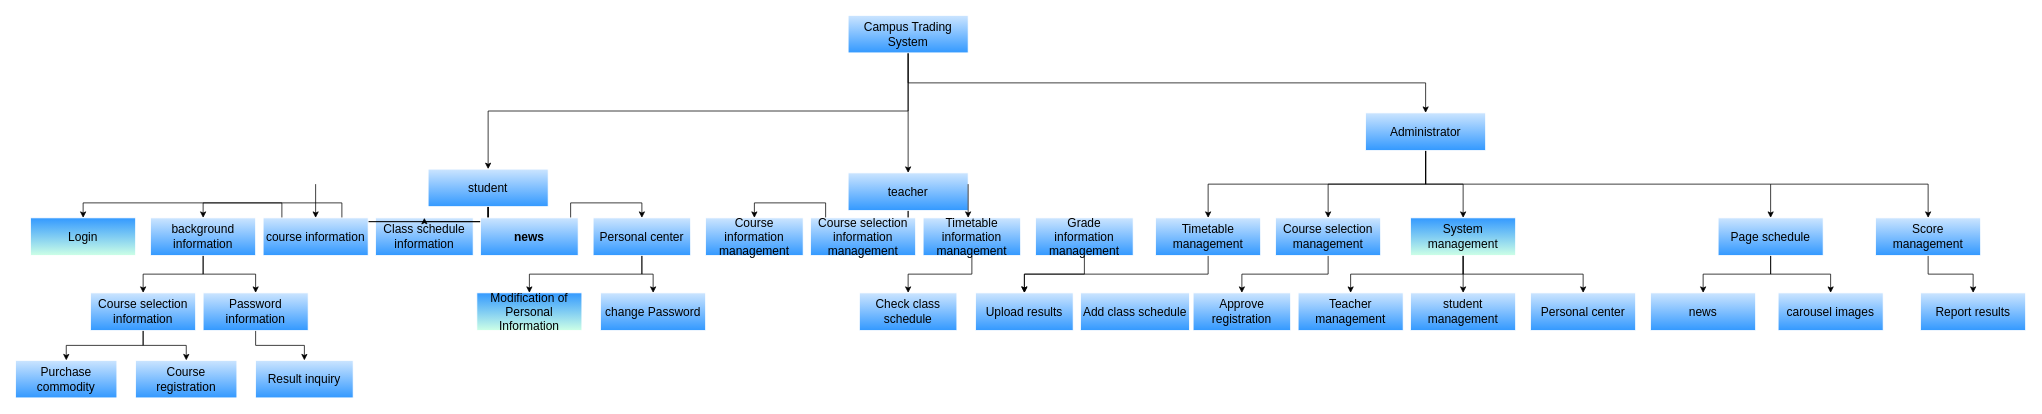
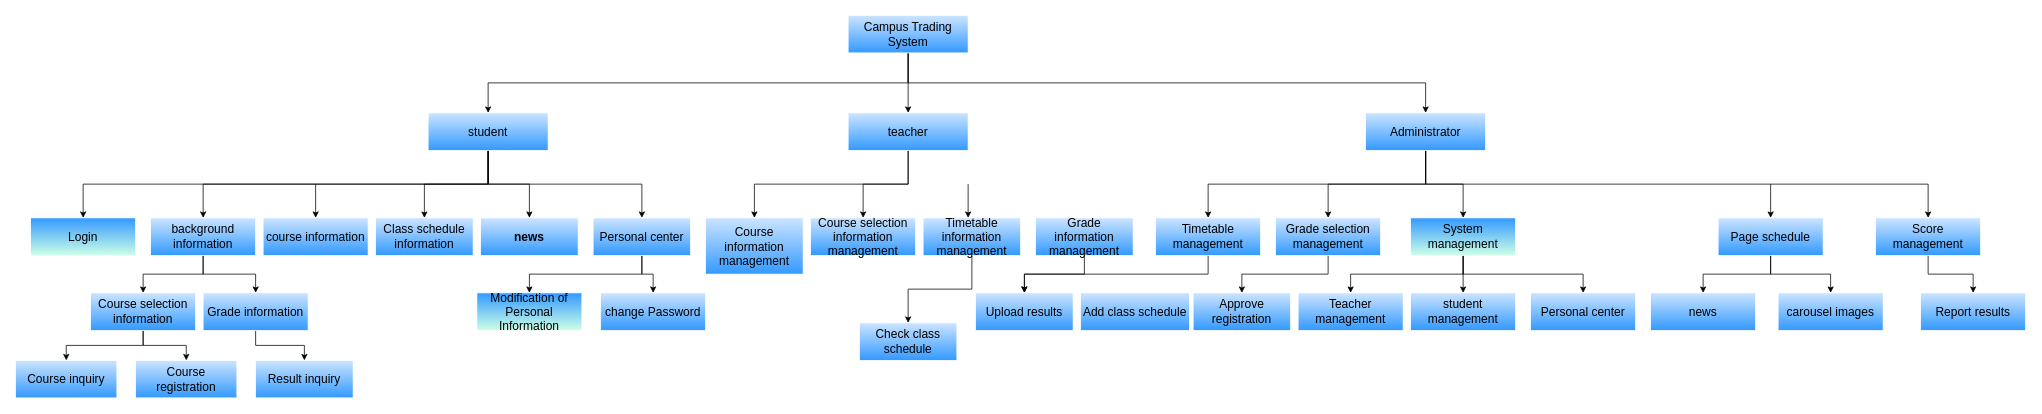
  <mxCell id="0" />
  <mxCell id="1" parent="0" />
  <mxCell id="2" style="edgeStyle=orthogonalEdgeStyle;rounded=0;orthogonalLoop=1;jettySize=auto;html=1;exitX=0.5;exitY=1;exitDx=0;exitDy=0;strokeColor=#000000;fontSize=16;" parent="1" source="5" target="22" edge="1"><mxGeometry relative="1" as="geometry" /></mxCell>
  <mxCell id="3" style="edgeStyle=orthogonalEdgeStyle;rounded=0;orthogonalLoop=1;jettySize=auto;html=1;exitX=0.5;exitY=1;exitDx=0;exitDy=0;entryX=0.5;entryY=0;entryDx=0;entryDy=0;fontSize=16;" parent="1" source="5" target="8" edge="1"><mxGeometry relative="1" as="geometry" /></mxCell>
  <mxCell id="4" style="edgeStyle=orthogonalEdgeStyle;rounded=0;orthogonalLoop=1;jettySize=auto;html=1;exitX=0.5;exitY=1;exitDx=0;exitDy=0;entryX=0.5;entryY=0;entryDx=0;entryDy=0;strokeColor=#000000;fontSize=16;" parent="1" source="5" target="28" edge="1"><mxGeometry relative="1" as="geometry" /></mxCell>
  <mxCell id="5" value="Campus Trading System" style="rounded=0;whiteSpace=wrap;html=1;fillColor=#3399FF;strokeColor=#FFFFFF;gradientColor=#CCE5FF;gradientDirection=north;fontSize=16;" parent="1" vertex="1"><mxGeometry x="1130" y="20" width="160" height="50" as="geometry" /></mxCell>
  <mxCell id="6" style="edgeStyle=orthogonalEdgeStyle;rounded=0;orthogonalLoop=1;jettySize=auto;html=1;exitX=0.5;exitY=1;exitDx=0;exitDy=0;entryX=0.5;entryY=0;entryDx=0;entryDy=0;fontSize=16;" parent="1" source="8" target="12" edge="1"><mxGeometry relative="1" as="geometry" /></mxCell>
  <mxCell id="7" style="edgeStyle=orthogonalEdgeStyle;rounded=0;orthogonalLoop=1;jettySize=auto;html=1;exitX=0.5;exitY=1;exitDx=0;exitDy=0;fontSize=16;" parent="1" source="8" target="13" edge="1"><mxGeometry relative="1" as="geometry" /></mxCell>
- <mxCell id="8" value="teacher" style="rounded=0;whiteSpace=wrap;html=1;fillColor=#3399FF;strokeColor=#FFFFFF;gradientColor=#CCE5FF;gradientDirection=north;fontSize=16;" parent="1" vertex="1"><mxGeometry x="1130" y="230" width="160" height="50" as="geometry" /></mxCell>
+ <mxCell id="8" value="teacher" style="rounded=0;whiteSpace=wrap;html=1;fillColor=#3399FF;strokeColor=#FFFFFF;gradientColor=#CCE5FF;gradientDirection=north;fontSize=16;" parent="1" vertex="1"><mxGeometry x="1130" y="150" width="160" height="50" as="geometry" /></mxCell>
  <mxCell id="9" style="edgeStyle=orthogonalEdgeStyle;rounded=0;orthogonalLoop=1;jettySize=auto;html=1;exitX=0.5;exitY=1;exitDx=0;exitDy=0;fontSize=16;" parent="1" source="11" target="29" edge="1"><mxGeometry relative="1" as="geometry" /></mxCell>
  <mxCell id="10" style="edgeStyle=orthogonalEdgeStyle;rounded=0;orthogonalLoop=1;jettySize=auto;html=1;exitX=0.5;exitY=1;exitDx=0;exitDy=0;entryX=0.5;entryY=0;entryDx=0;entryDy=0;fontSize=16;" parent="1" source="11" target="48" edge="1"><mxGeometry relative="1" as="geometry" /></mxCell>
  <mxCell id="11" value="Personal center" style="rounded=0;whiteSpace=wrap;html=1;fillColor=#3399FF;strokeColor=#FFFFFF;gradientColor=#CCE5FF;gradientDirection=north;fontSize=16;" parent="1" vertex="1"><mxGeometry x="790" y="290" width="130" height="50" as="geometry" /></mxCell>
- <mxCell id="12" value="Course information management" style="rounded=0;whiteSpace=wrap;html=1;fillColor=#3399FF;strokeColor=#FFFFFF;gradientColor=#CCE5FF;gradientDirection=north;fontSize=16;" parent="1" vertex="1"><mxGeometry x="940" y="290" width="130" height="50" as="geometry" /></mxCell>
+ <mxCell id="12" value="Course information management" style="rounded=0;whiteSpace=wrap;html=1;fillColor=#3399FF;strokeColor=#FFFFFF;gradientColor=#CCE5FF;gradientDirection=north;fontSize=16;" parent="1" vertex="1"><mxGeometry x="940" y="290" width="130" height="75" as="geometry" /></mxCell>
  <mxCell id="13" value="Course selection information management" style="rounded=0;whiteSpace=wrap;html=1;fillColor=#3399FF;strokeColor=#FFFFFF;gradientColor=#CCE5FF;gradientDirection=north;fontSize=16;" parent="1" vertex="1"><mxGeometry x="1080" y="290" width="140" height="50" as="geometry" /></mxCell>
  <mxCell id="14" style="edgeStyle=orthogonalEdgeStyle;rounded=0;orthogonalLoop=1;jettySize=auto;html=1;exitX=0.5;exitY=1;exitDx=0;exitDy=0;entryX=0.5;entryY=0;entryDx=0;entryDy=0;fontSize=16;" parent="1" source="16" target="53" edge="1"><mxGeometry relative="1" as="geometry" /></mxCell>
  <mxCell id="15" style="edgeStyle=orthogonalEdgeStyle;rounded=0;orthogonalLoop=1;jettySize=auto;html=1;exitX=0.5;exitY=1;exitDx=0;exitDy=0;entryX=0.5;entryY=0;entryDx=0;entryDy=0;fontSize=16;" parent="1" source="16" target="50" edge="1"><mxGeometry relative="1" as="geometry" /></mxCell>
  <mxCell id="16" value="background information" style="rounded=0;whiteSpace=wrap;html=1;fillColor=#3399FF;strokeColor=#FFFFFF;gradientColor=#CCE5FF;gradientDirection=north;fontSize=16;" parent="1" vertex="1"><mxGeometry x="200" y="290" width="140" height="50" as="geometry" /></mxCell>
  <mxCell id="17" value="Class schedule information" style="rounded=0;whiteSpace=wrap;html=1;fillColor=#3399FF;strokeColor=#FFFFFF;gradientColor=#CCE5FF;gradientDirection=north;fontSize=16;" parent="1" vertex="1"><mxGeometry x="500" y="290" width="130" height="50" as="geometry" /></mxCell>
  <mxCell id="18" style="edgeStyle=orthogonalEdgeStyle;rounded=0;orthogonalLoop=1;jettySize=auto;html=1;exitX=0.5;exitY=1;exitDx=0;exitDy=0;fontSize=16;" parent="1" source="22" target="34" edge="1"><mxGeometry relative="1" as="geometry" /></mxCell>
  <mxCell id="19" style="edgeStyle=orthogonalEdgeStyle;rounded=0;orthogonalLoop=1;jettySize=auto;html=1;exitX=0.5;exitY=1;exitDx=0;exitDy=0;fontSize=16;" parent="1" source="22" target="36" edge="1"><mxGeometry relative="1" as="geometry" /></mxCell>
  <mxCell id="20" style="edgeStyle=orthogonalEdgeStyle;rounded=0;orthogonalLoop=1;jettySize=auto;html=1;exitX=0.5;exitY=1;exitDx=0;exitDy=0;entryX=0.5;entryY=0;entryDx=0;entryDy=0;fontSize=16;" parent="1" source="22" target="38" edge="1"><mxGeometry relative="1" as="geometry" /></mxCell>
  <mxCell id="21" style="edgeStyle=orthogonalEdgeStyle;rounded=0;orthogonalLoop=1;jettySize=auto;html=1;exitX=0.5;exitY=1;exitDx=0;exitDy=0;fontSize=16;" parent="1" source="22" target="45" edge="1"><mxGeometry relative="1" as="geometry" /></mxCell>
  <mxCell id="22" value="Administrator" style="rounded=0;whiteSpace=wrap;html=1;fillColor=#3399FF;strokeColor=#FFFFFF;gradientColor=#CCE5FF;gradientDirection=north;fontSize=16;" parent="1" vertex="1"><mxGeometry x="1820" y="150" width="160" height="50" as="geometry" /></mxCell>
  <mxCell id="23" style="edgeStyle=orthogonalEdgeStyle;rounded=0;orthogonalLoop=1;jettySize=auto;html=1;exitX=0.5;exitY=1;exitDx=0;exitDy=0;fontSize=16;" parent="1" source="28" target="30" edge="1"><mxGeometry relative="1" as="geometry" /></mxCell>
  <mxCell id="24" style="edgeStyle=orthogonalEdgeStyle;rounded=0;orthogonalLoop=1;jettySize=auto;html=1;exitX=0.5;exitY=1;exitDx=0;exitDy=0;fontSize=16;" parent="1" source="28" target="16" edge="1"><mxGeometry relative="1" as="geometry" /></mxCell>
  <mxCell id="25" style="edgeStyle=orthogonalEdgeStyle;rounded=0;orthogonalLoop=1;jettySize=auto;html=1;exitX=0.5;exitY=1;exitDx=0;exitDy=0;entryX=0.5;entryY=0;entryDx=0;entryDy=0;fontSize=16;" parent="1" source="28" target="17" edge="1"><mxGeometry relative="1" as="geometry" /></mxCell>
  <mxCell id="26" style="edgeStyle=orthogonalEdgeStyle;rounded=0;orthogonalLoop=1;jettySize=auto;html=1;exitX=0.5;exitY=1;exitDx=0;exitDy=0;entryX=0.5;entryY=0;entryDx=0;entryDy=0;fontSize=16;" parent="1" source="28" target="11" edge="1"><mxGeometry relative="1" as="geometry" /></mxCell>
  <mxCell id="27" style="edgeStyle=orthogonalEdgeStyle;rounded=0;orthogonalLoop=1;jettySize=auto;html=1;fontSize=16;" parent="1" source="28" target="59" edge="1"><mxGeometry relative="1" as="geometry" /></mxCell>
- <mxCell id="28" value="student" style="rounded=0;whiteSpace=wrap;html=1;fillColor=#3399FF;strokeColor=#FFFFFF;gradientColor=#CCE5FF;gradientDirection=north;fontSize=16;" parent="1" vertex="1"><mxGeometry x="570" y="225" width="160" height="50" as="geometry" /></mxCell>
+ <mxCell id="28" value="student" style="rounded=0;whiteSpace=wrap;html=1;fillColor=#3399FF;strokeColor=#FFFFFF;gradientColor=#CCE5FF;gradientDirection=north;fontSize=16;" parent="1" vertex="1"><mxGeometry x="570" y="150" width="160" height="50" as="geometry" /></mxCell>
  <mxCell id="29" value="Modification of Personal Information" style="rounded=0;whiteSpace=wrap;html=1;fillColor=#3399FF;strokeColor=#FFFFFF;gradientColor=#CCFFE6;gradientDirection=south;fontSize=16;" parent="1" vertex="1"><mxGeometry x="635" y="390" width="140" height="50" as="geometry" /></mxCell>
  <mxCell id="30" value="Login" style="rounded=0;whiteSpace=wrap;html=1;fillColor=#3399FF;strokeColor=#FFFFFF;gradientColor=#CCFFE6;gradientDirection=south;fontSize=16;" parent="1" vertex="1"><mxGeometry x="40" y="290" width="140" height="50" as="geometry" /></mxCell>
  <mxCell id="31" style="edgeStyle=orthogonalEdgeStyle;rounded=0;orthogonalLoop=1;jettySize=auto;html=1;exitX=0.5;exitY=1;exitDx=0;exitDy=0;entryX=0.5;entryY=0;entryDx=0;entryDy=0;fontSize=16;" parent="1" source="34" target="41" edge="1"><mxGeometry relative="1" as="geometry" /></mxCell>
  <mxCell id="32" style="edgeStyle=orthogonalEdgeStyle;rounded=0;orthogonalLoop=1;jettySize=auto;html=1;exitX=0.5;exitY=1;exitDx=0;exitDy=0;entryX=0.5;entryY=0;entryDx=0;entryDy=0;fontSize=16;" parent="1" source="34" target="39" edge="1"><mxGeometry relative="1" as="geometry" /></mxCell>
  <mxCell id="33" style="edgeStyle=orthogonalEdgeStyle;rounded=0;orthogonalLoop=1;jettySize=auto;html=1;exitX=0.5;exitY=1;exitDx=0;exitDy=0;entryX=0.5;entryY=0;entryDx=0;entryDy=0;fontSize=16;" parent="1" source="34" target="40" edge="1"><mxGeometry relative="1" as="geometry" /></mxCell>
  <mxCell id="34" value="System management" style="rounded=0;whiteSpace=wrap;html=1;fillColor=#3399FF;strokeColor=#FFFFFF;gradientColor=#CCFFE6;gradientDirection=south;fontSize=16;" parent="1" vertex="1"><mxGeometry x="1880" y="290" width="140" height="50" as="geometry" /></mxCell>
  <mxCell id="35" style="edgeStyle=orthogonalEdgeStyle;rounded=0;orthogonalLoop=1;jettySize=auto;html=1;exitX=0.5;exitY=1;exitDx=0;exitDy=0;entryX=0.5;entryY=0;entryDx=0;entryDy=0;fontSize=16;" parent="1" source="36" target="54" edge="1"><mxGeometry relative="1" as="geometry" /></mxCell>
- <mxCell id="36" value="Course selection management" style="rounded=0;whiteSpace=wrap;html=1;fillColor=#3399FF;strokeColor=#FFFFFF;gradientColor=#CCE5FF;gradientDirection=north;fontSize=16;" parent="1" vertex="1"><mxGeometry x="1700" y="290" width="140" height="50" as="geometry" /></mxCell>
+ <mxCell id="36" value="Grade selection management" style="rounded=0;whiteSpace=wrap;html=1;fillColor=#3399FF;strokeColor=#FFFFFF;gradientColor=#CCE5FF;gradientDirection=north;fontSize=16;" parent="1" vertex="1"><mxGeometry x="1700" y="290" width="140" height="50" as="geometry" /></mxCell>
  <mxCell id="37" style="edgeStyle=orthogonalEdgeStyle;rounded=0;orthogonalLoop=1;jettySize=auto;html=1;exitX=0.5;exitY=1;exitDx=0;exitDy=0;fontSize=16;" parent="1" source="38" target="68" edge="1"><mxGeometry relative="1" as="geometry" /></mxCell>
  <mxCell id="38" value="Timetable management" style="rounded=0;whiteSpace=wrap;html=1;fillColor=#3399FF;strokeColor=#FFFFFF;gradientColor=#CCE5FF;gradientDirection=north;fontSize=16;" parent="1" vertex="1"><mxGeometry x="1540" y="290" width="140" height="50" as="geometry" /></mxCell>
  <mxCell id="39" value="Teacher management" style="rounded=0;whiteSpace=wrap;html=1;fillColor=#3399FF;strokeColor=#FFFFFF;gradientColor=#CCE5FF;gradientDirection=north;fontSize=16;" parent="1" vertex="1"><mxGeometry x="1730" y="390" width="140" height="50" as="geometry" /></mxCell>
  <mxCell id="40" value="student management" style="rounded=0;whiteSpace=wrap;html=1;fillColor=#3399FF;strokeColor=#FFFFFF;gradientColor=#CCE5FF;gradientDirection=north;fontSize=16;" parent="1" vertex="1"><mxGeometry x="1880" y="390" width="140" height="50" as="geometry" /></mxCell>
  <mxCell id="41" value="Personal center" style="rounded=0;whiteSpace=wrap;html=1;fillColor=#3399FF;strokeColor=#FFFFFF;gradientColor=#CCE5FF;gradientDirection=north;fontSize=16;" parent="1" vertex="1"><mxGeometry x="2040" y="390" width="140" height="50" as="geometry" /></mxCell>
  <mxCell id="42" value="Add class schedule" style="rounded=0;whiteSpace=wrap;html=1;fillColor=#3399FF;strokeColor=#FFFFFF;gradientColor=#CCE5FF;gradientDirection=north;fontSize=16;" parent="1" vertex="1"><mxGeometry x="1440" y="390" width="145" height="50" as="geometry" /></mxCell>
  <mxCell id="43" style="edgeStyle=orthogonalEdgeStyle;rounded=0;orthogonalLoop=1;jettySize=auto;html=1;exitX=0.5;exitY=1;exitDx=0;exitDy=0;entryX=0.5;entryY=0;entryDx=0;entryDy=0;fontSize=16;" parent="1" source="45" target="47" edge="1"><mxGeometry relative="1" as="geometry" /></mxCell>
  <mxCell id="44" style="edgeStyle=orthogonalEdgeStyle;rounded=0;orthogonalLoop=1;jettySize=auto;html=1;exitX=0.5;exitY=1;exitDx=0;exitDy=0;entryX=0.5;entryY=0;entryDx=0;entryDy=0;fontSize=16;" parent="1" source="45" target="46" edge="1"><mxGeometry relative="1" as="geometry" /></mxCell>
  <mxCell id="45" value="Page schedule" style="rounded=0;whiteSpace=wrap;html=1;fillColor=#3399FF;strokeColor=#FFFFFF;gradientColor=#CCE5FF;gradientDirection=north;fontSize=16;" parent="1" vertex="1"><mxGeometry x="2290" y="290" width="140" height="50" as="geometry" /></mxCell>
  <mxCell id="46" value="carousel images" style="rounded=0;whiteSpace=wrap;html=1;fillColor=#3399FF;strokeColor=#FFFFFF;gradientColor=#CCE5FF;gradientDirection=north;fontSize=16;" parent="1" vertex="1"><mxGeometry x="2370" y="390" width="140" height="50" as="geometry" /></mxCell>
  <mxCell id="47" value="news" style="rounded=0;whiteSpace=wrap;html=1;fillColor=#3399FF;strokeColor=#FFFFFF;gradientColor=#CCE5FF;gradientDirection=north;fontSize=16;" parent="1" vertex="1"><mxGeometry x="2200" y="390" width="140" height="50" as="geometry" /></mxCell>
  <mxCell id="48" value="change Password" style="rounded=0;whiteSpace=wrap;html=1;fillColor=#3399FF;strokeColor=#FFFFFF;gradientColor=#CCE5FF;gradientDirection=north;fontSize=16;" parent="1" vertex="1"><mxGeometry x="800" y="390" width="140" height="50" as="geometry" /></mxCell>
  <mxCell id="49" style="edgeStyle=orthogonalEdgeStyle;rounded=0;orthogonalLoop=1;jettySize=auto;html=1;exitX=0.5;exitY=1;exitDx=0;exitDy=0;entryX=0.5;entryY=0;entryDx=0;entryDy=0;fontSize=16;" parent="1" source="50" target="56" edge="1"><mxGeometry relative="1" as="geometry" /></mxCell>
- <mxCell id="50" value="Password information" style="rounded=0;whiteSpace=wrap;html=1;fillColor=#3399FF;strokeColor=#FFFFFF;gradientColor=#CCE5FF;gradientDirection=north;fontSize=16;" parent="1" vertex="1"><mxGeometry x="270" y="390" width="140" height="50" as="geometry" /></mxCell>
+ <mxCell id="50" value="Grade information" style="rounded=0;whiteSpace=wrap;html=1;fillColor=#3399FF;strokeColor=#FFFFFF;gradientColor=#CCE5FF;gradientDirection=north;fontSize=16;" parent="1" vertex="1"><mxGeometry x="270" y="390" width="140" height="50" as="geometry" /></mxCell>
  <mxCell id="51" style="edgeStyle=orthogonalEdgeStyle;rounded=0;orthogonalLoop=1;jettySize=auto;html=1;exitX=0.5;exitY=1;exitDx=0;exitDy=0;entryX=0.5;entryY=0;entryDx=0;entryDy=0;fontSize=16;" parent="1" source="53" target="55" edge="1"><mxGeometry relative="1" as="geometry" /></mxCell>
  <mxCell id="52" style="edgeStyle=orthogonalEdgeStyle;rounded=0;orthogonalLoop=1;jettySize=auto;html=1;fontSize=16;" parent="1" source="53" target="63" edge="1"><mxGeometry relative="1" as="geometry" /></mxCell>
  <mxCell id="53" value="Course selection information" style="rounded=0;whiteSpace=wrap;html=1;fillColor=#3399FF;strokeColor=#FFFFFF;gradientColor=#CCE5FF;gradientDirection=north;fontSize=16;" parent="1" vertex="1"><mxGeometry x="120" y="390" width="140" height="50" as="geometry" /></mxCell>
  <mxCell id="54" value="Approve registration" style="rounded=0;whiteSpace=wrap;html=1;fillColor=#3399FF;strokeColor=#FFFFFF;gradientColor=#CCE5FF;gradientDirection=north;fontSize=16;" parent="1" vertex="1"><mxGeometry x="1590" y="390" width="130" height="50" as="geometry" /></mxCell>
  <mxCell id="55" value="Purchase commodity" style="rounded=0;whiteSpace=wrap;html=1;fillColor=#3399FF;strokeColor=#FFFFFF;gradientColor=#CCE5FF;gradientDirection=north;fontSize=16;" parent="1" vertex="1"><mxGeometry x="20" y="480" width="135" height="50" as="geometry" /></mxCell>
  <mxCell id="56" value="Result inquiry" style="rounded=0;whiteSpace=wrap;html=1;fillColor=#3399FF;strokeColor=#FFFFFF;gradientColor=#CCE5FF;gradientDirection=north;fontSize=16;" parent="1" vertex="1"><mxGeometry x="340" y="480" width="130" height="50" as="geometry" /></mxCell>
  <mxCell id="57" style="edgeStyle=orthogonalEdgeStyle;rounded=0;orthogonalLoop=1;jettySize=auto;html=1;entryX=0.5;entryY=0;entryDx=0;entryDy=0;fontSize=16;" parent="1" source="58" target="67" edge="1"><mxGeometry relative="1" as="geometry" /></mxCell>
  <mxCell id="58" value="Timetable information management" style="rounded=0;whiteSpace=wrap;html=1;fillColor=#3399FF;strokeColor=#FFFFFF;gradientColor=#CCE5FF;gradientDirection=north;fontSize=16;" parent="1" vertex="1"><mxGeometry x="1230" y="290" width="130" height="50" as="geometry" /></mxCell>
  <mxCell id="59" value="news" style="rounded=0;whiteSpace=wrap;html=1;fillColor=#3399FF;strokeColor=#FFFFFF;gradientColor=#CCE5FF;gradientDirection=north;fontStyle=1;fontSize=16;" parent="1" vertex="1"><mxGeometry x="640" y="290" width="130" height="50" as="geometry" /></mxCell>
  <mxCell id="60" value="course information" style="rounded=0;whiteSpace=wrap;html=1;fillColor=#3399FF;strokeColor=#FFFFFF;gradientColor=#CCE5FF;gradientDirection=north;fontSize=16;" parent="1" vertex="1"><mxGeometry x="350" y="290" width="140" height="50" as="geometry" /></mxCell>
  <mxCell id="61" value="" style="endArrow=classic;html=1;rounded=0;entryX=0.5;entryY=0;entryDx=0;entryDy=0;fontSize=16;" parent="1" target="60" edge="1"><mxGeometry width="50" height="50" relative="1" as="geometry"><mxPoint x="420" y="245" as="sourcePoint" /><mxPoint x="420" y="280" as="targetPoint" /></mxGeometry></mxCell>
+ <mxCell id="62" value="Course inquiry" style="rounded=0;whiteSpace=wrap;html=1;fillColor=#3399FF;strokeColor=#FFFFFF;gradientColor=#CCE5FF;gradientDirection=north;fontSize=16;" parent="1" vertex="1"><mxGeometry x="20" y="480" width="135" height="50" as="geometry" /></mxCell>
  <mxCell id="63" value="Course registration" style="rounded=0;whiteSpace=wrap;html=1;fillColor=#3399FF;strokeColor=#FFFFFF;gradientColor=#CCE5FF;gradientDirection=north;fontSize=16;" parent="1" vertex="1"><mxGeometry x="180" y="480" width="135" height="50" as="geometry" /></mxCell>
  <mxCell id="64" style="edgeStyle=orthogonalEdgeStyle;rounded=0;orthogonalLoop=1;jettySize=auto;html=1;fontSize=16;" parent="1" source="65" target="68" edge="1"><mxGeometry relative="1" as="geometry" /></mxCell>
  <mxCell id="65" value="Grade information management" style="rounded=0;whiteSpace=wrap;html=1;fillColor=#3399FF;strokeColor=#FFFFFF;gradientColor=#CCE5FF;gradientDirection=north;fontSize=16;" parent="1" vertex="1"><mxGeometry x="1380" y="290" width="130" height="50" as="geometry" /></mxCell>
  <mxCell id="66" value="" style="endArrow=classic;html=1;rounded=0;fontSize=16;" parent="1" edge="1"><mxGeometry width="50" height="50" relative="1" as="geometry"><mxPoint x="1290" y="245" as="sourcePoint" /><mxPoint x="1290" y="290" as="targetPoint" /></mxGeometry></mxCell>
- <mxCell id="67" value="Check class schedule" style="rounded=0;whiteSpace=wrap;html=1;fillColor=#3399FF;strokeColor=#FFFFFF;gradientColor=#CCE5FF;gradientDirection=north;fontSize=16;" parent="1" vertex="1"><mxGeometry x="1145" y="390" width="130" height="50" as="geometry" /></mxCell>
+ <mxCell id="67" value="Check class schedule" style="rounded=0;whiteSpace=wrap;html=1;fillColor=#3399FF;strokeColor=#FFFFFF;gradientColor=#CCE5FF;gradientDirection=north;fontSize=16;" parent="1" vertex="1"><mxGeometry x="1145" y="430" width="130" height="50" as="geometry" /></mxCell>
  <mxCell id="68" value="Upload results" style="rounded=0;whiteSpace=wrap;html=1;fillColor=#3399FF;strokeColor=#FFFFFF;gradientColor=#CCE5FF;gradientDirection=north;fontSize=16;" parent="1" vertex="1"><mxGeometry x="1300" y="390" width="130" height="50" as="geometry" /></mxCell>
  <mxCell id="69" style="edgeStyle=orthogonalEdgeStyle;rounded=0;orthogonalLoop=1;jettySize=auto;html=1;fontSize=16;" parent="1" source="70" target="72" edge="1"><mxGeometry relative="1" as="geometry" /></mxCell>
  <mxCell id="70" value="Score management" style="rounded=0;whiteSpace=wrap;html=1;fillColor=#3399FF;strokeColor=#FFFFFF;gradientColor=#CCE5FF;gradientDirection=north;fontSize=16;" parent="1" vertex="1"><mxGeometry x="2500" y="290" width="140" height="50" as="geometry" /></mxCell>
  <mxCell id="71" value="" style="endArrow=classic;html=1;rounded=0;entryX=0.5;entryY=0;entryDx=0;entryDy=0;fontSize=16;" parent="1" target="70" edge="1"><mxGeometry width="50" height="50" relative="1" as="geometry"><mxPoint x="2360" y="245" as="sourcePoint" /><mxPoint x="2570" y="245" as="targetPoint" /><Array as="points"><mxPoint x="2570" y="245" /></Array></mxGeometry></mxCell>
  <mxCell id="72" value="Report results" style="rounded=0;whiteSpace=wrap;html=1;fillColor=#3399FF;strokeColor=#FFFFFF;gradientColor=#CCE5FF;gradientDirection=north;fontSize=16;" parent="1" vertex="1"><mxGeometry x="2560" y="390" width="140" height="50" as="geometry" /></mxCell>
